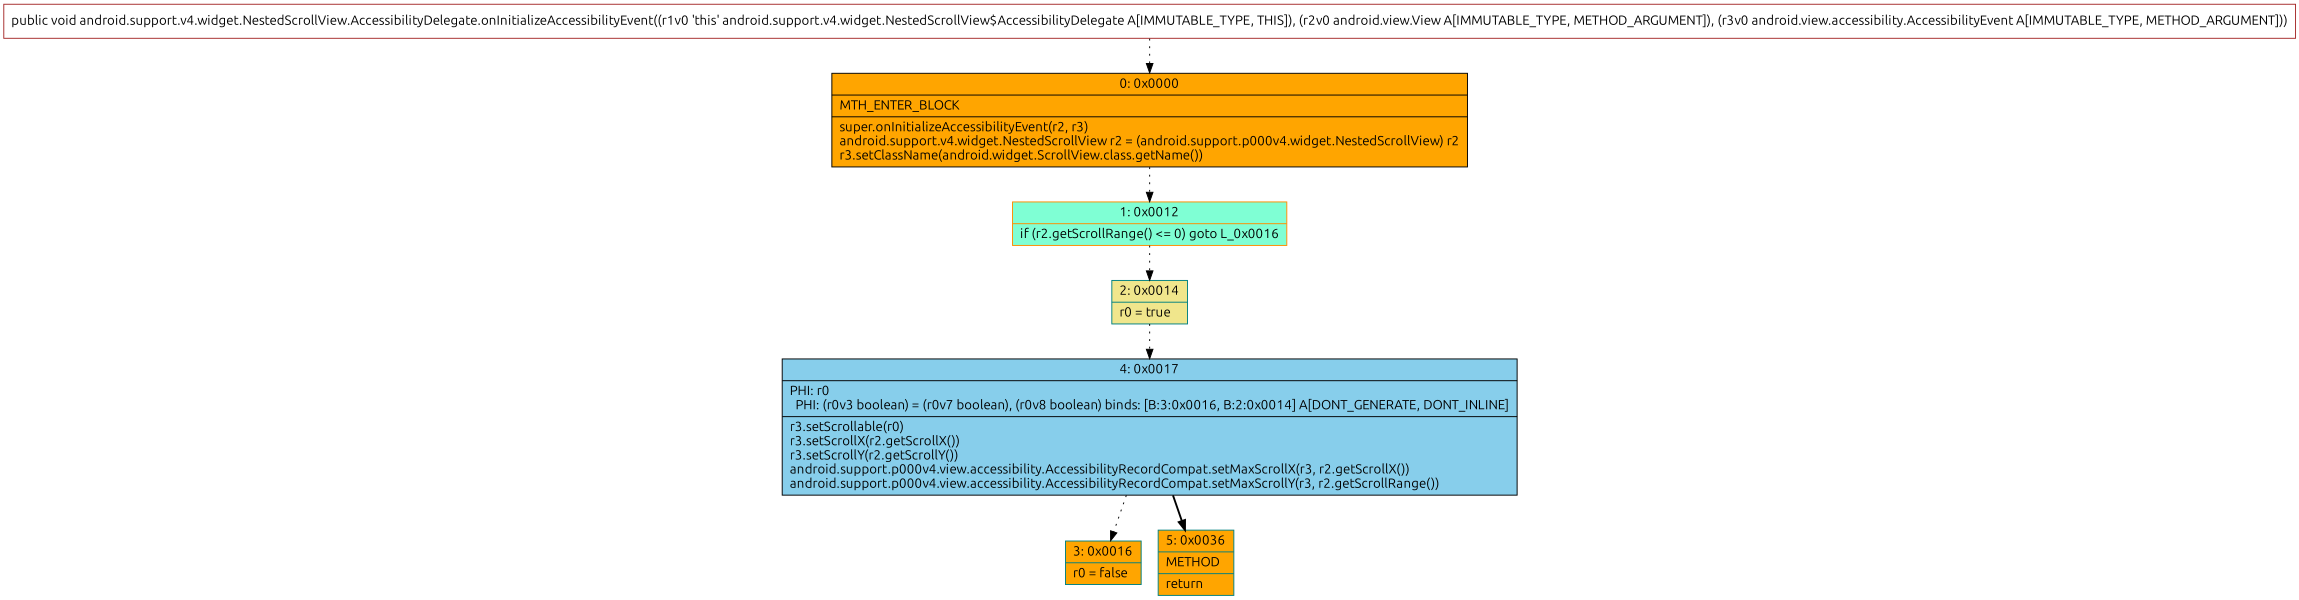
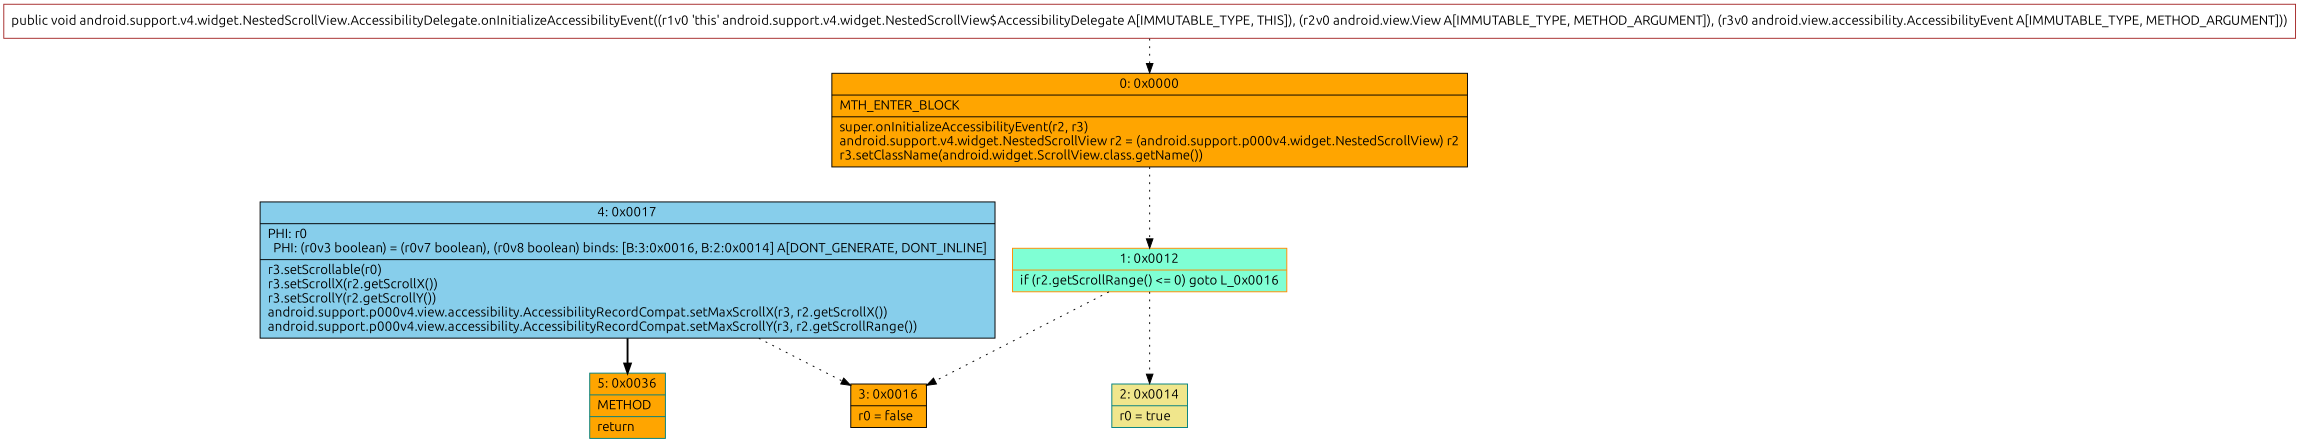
  digraph {
    fontname=Ubuntu
    node [color=black fillcolor=orange fontname=Ubuntu shape=record style=filled]
    edge [fontname=Ubuntu style=dotted]
    n1 [label="{0\:\ 0x0000|MTH_ENTER_BLOCK\l|super.onInitializeAccessibilityEvent(r2, r3)\landroid.support.v4.widget.NestedScrollView r2 = (android.support.p000v4.widget.NestedScrollView) r2\lr3.setClassName(android.widget.ScrollView.class.getName())\l}"]
    n2 [color=darkorange fillcolor=aquamarine label="{1\:\ 0x0012|if (r2.getScrollRange() \<= 0) goto L_0x0016\l}"]
    n3 [color=teal fillcolor=khaki label="{2\:\ 0x0014|r0 = true\l}"]
-   n4 [color=teal label="{3\:\ 0x0016|r0 = false\l}"]
+   n4 [label="{3\:\ 0x0016|r0 = false\l}"]
    n5 [fillcolor=skyblue label="{4\:\ 0x0017|PHI: r0 \l  PHI: (r0v3 boolean) = (r0v7 boolean), (r0v8 boolean) binds: [B:3:0x0016, B:2:0x0014] A[DONT_GENERATE, DONT_INLINE]\l|r3.setScrollable(r0)\lr3.setScrollX(r2.getScrollX())\lr3.setScrollY(r2.getScrollY())\landroid.support.p000v4.view.accessibility.AccessibilityRecordCompat.setMaxScrollX(r3, r2.getScrollX())\landroid.support.p000v4.view.accessibility.AccessibilityRecordCompat.setMaxScrollY(r3, r2.getScrollRange())\l}"]
    n6 [color=teal label="{5\:\ 0x0036|METHOD\l|return\l}"]
    n7 [color=brown fillcolor=white label="{public void android.support.v4.widget.NestedScrollView.AccessibilityDelegate.onInitializeAccessibilityEvent((r1v0 'this' android.support.v4.widget.NestedScrollView$AccessibilityDelegate A[IMMUTABLE_TYPE, THIS]), (r2v0 android.view.View A[IMMUTABLE_TYPE, METHOD_ARGUMENT]), (r3v0 android.view.accessibility.AccessibilityEvent A[IMMUTABLE_TYPE, METHOD_ARGUMENT])) }"]
    n1 -> n2
    n2 -> n3
-   n3 -> n5
+   n2 -> n4
    n5 -> n4
    n5 -> n6 [style=bold]
    n7 -> n1
  }
